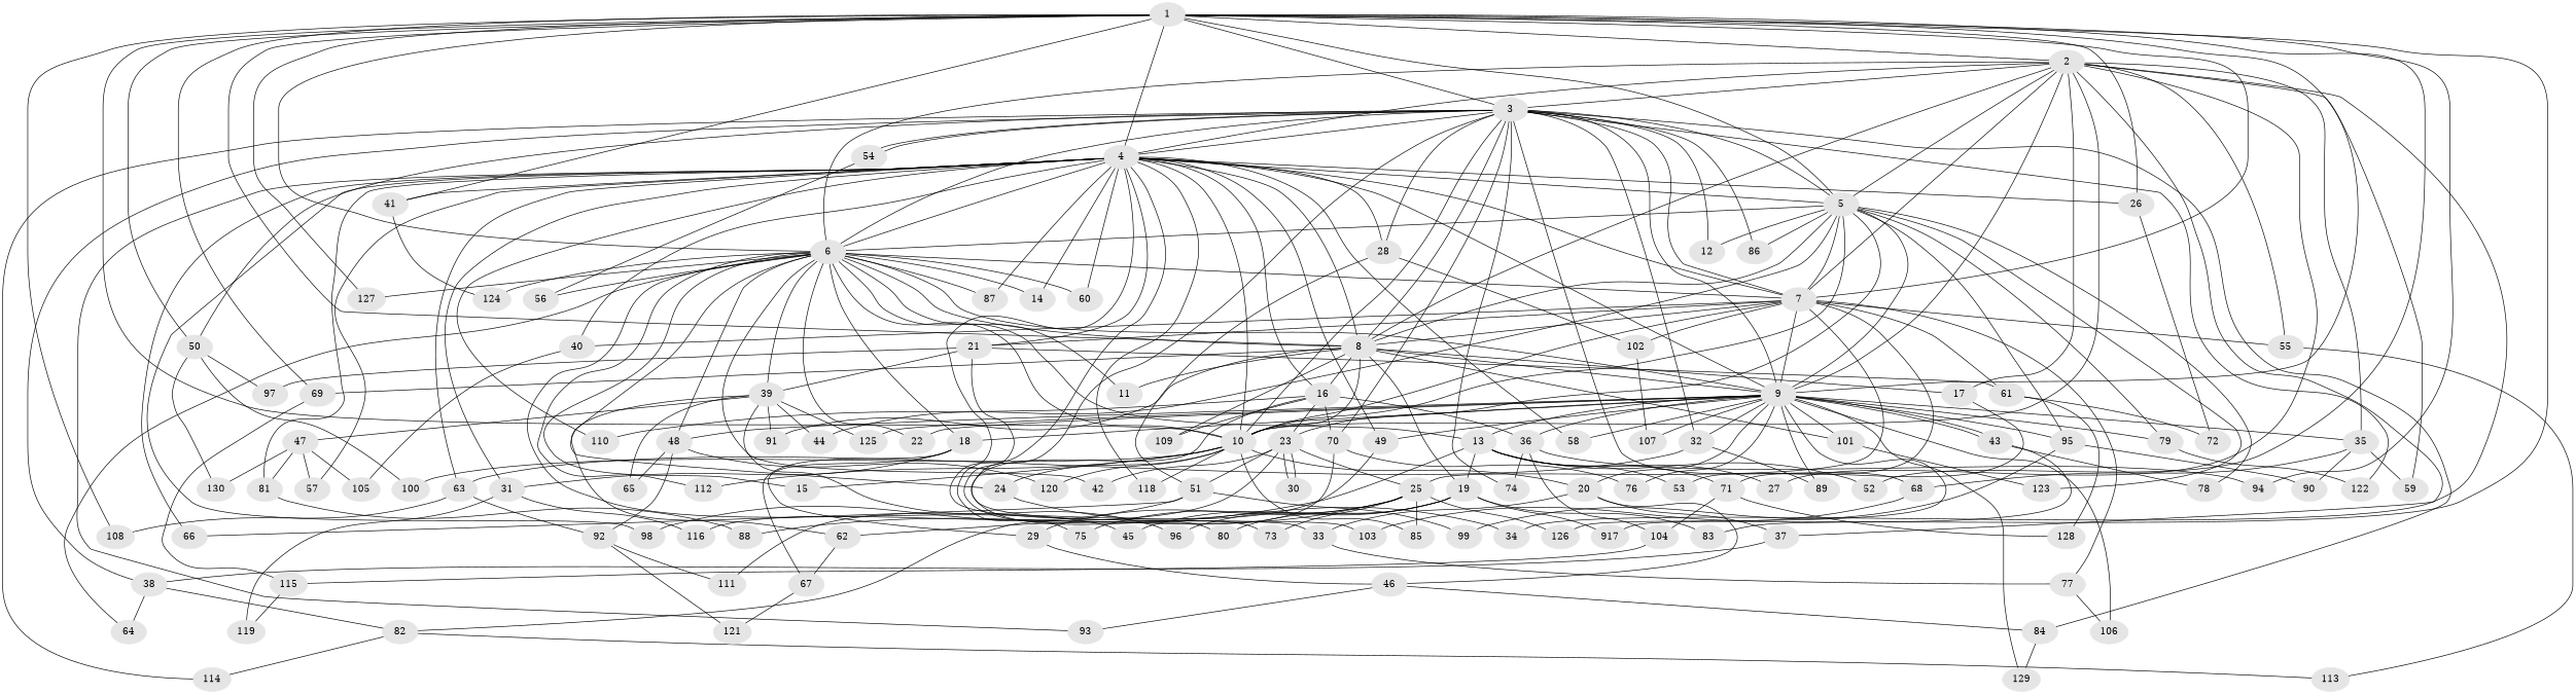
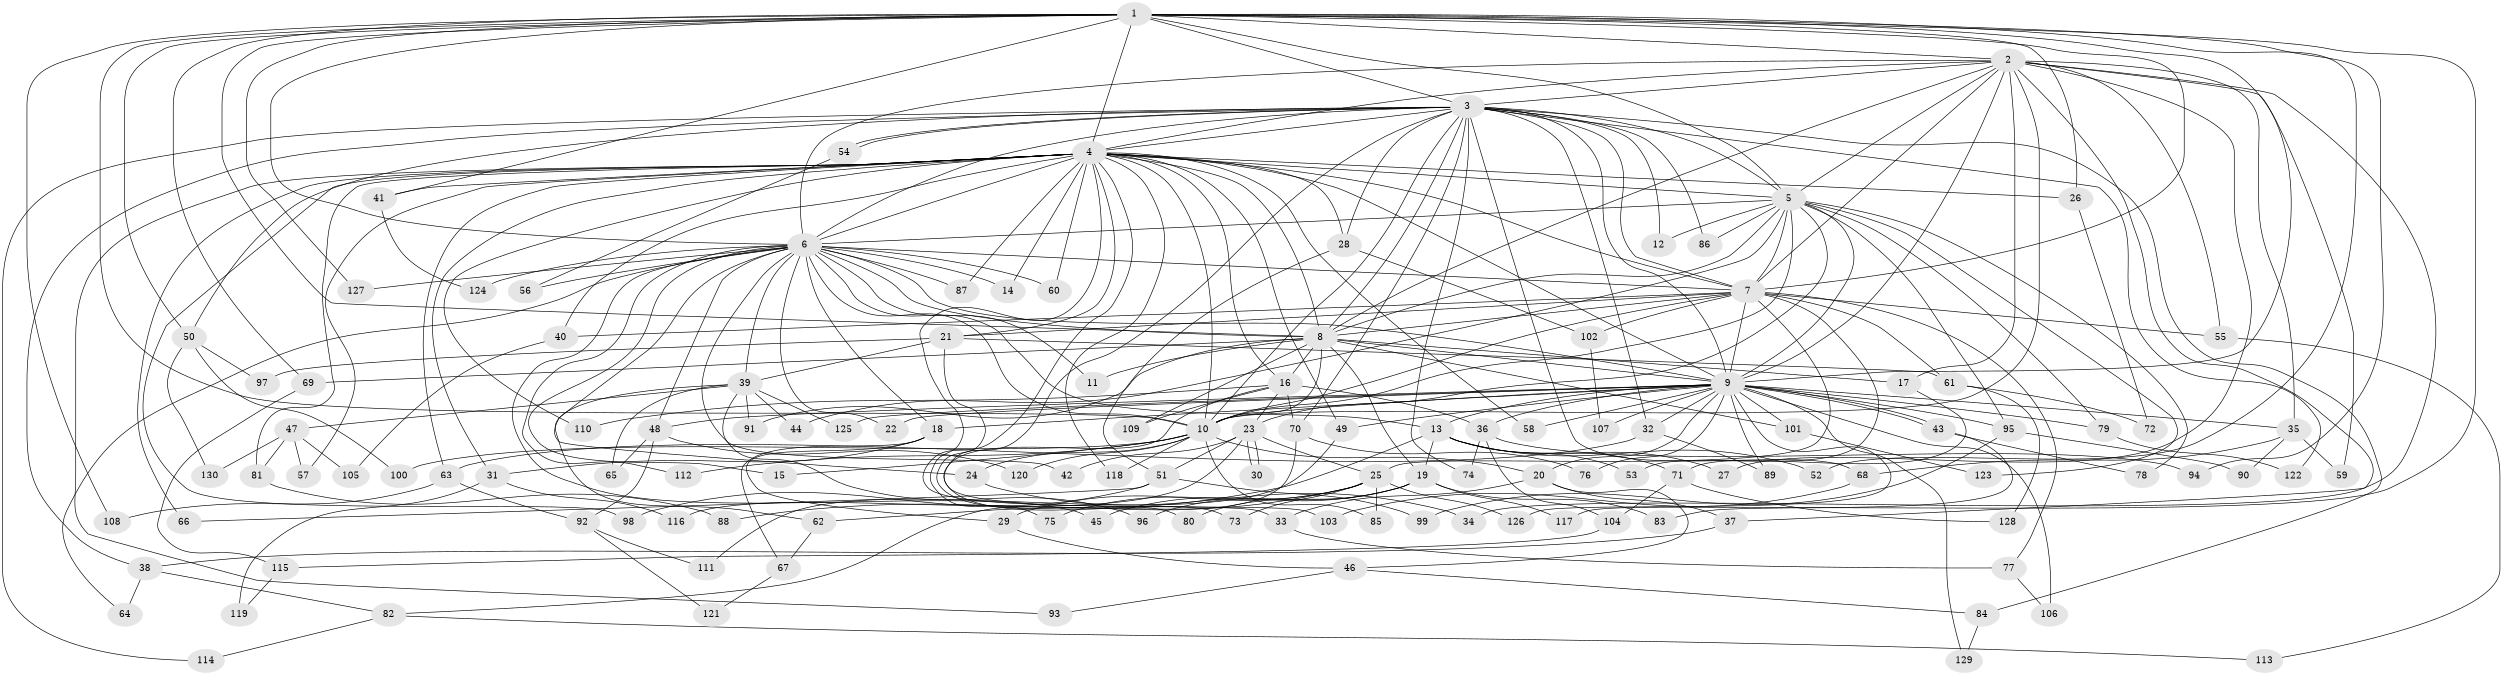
  graph {
    node [color=gray90 style=filled]
    1
    2
    3
    4
    5
    6
    7
    8
    9
    10
    26
    41
    50
    52
    69
    83
    94
    108
    127
    17
    27
    34
    35
    37
    55
    59
    12
    28
    32
    38
    54
    68
    70
    74
    84
    86
    103
    114
    122
    14
    16
    21
    31
    33
    40
    49
    57
    58
    60
    63
    66
    75
    81
    87
    93
    98
    110
    118
    23
    44
    78
    79
    95
    123
    11
    13
    15
    18
    22
    24
    39
    42
    45
    48
    56
    64
    112
    124
    25
    53
    61
    77
    102
    19
    91
    101
    109
    20
    36
    43
    76
    89
    106
    107
    125
    126
    129
    85
    100
    120
    72
    97
    130
    115
    71
    90
    113
    51
    82
    73
    80
    116
    119
    105
    111
    92
    88
    30
    99
    29
    67
    96
    62
    47
    65
    128
-   117 [label=917]
+   117
    46
    104
    121
    1 -- 2
    1 -- 3
    1 -- 4
    1 -- 5
    1 -- 6
    1 -- 7
    1 -- 8
    1 -- 9
    1 -- 10
    1 -- 26
    1 -- 41
    1 -- 50
    1 -- 52
    1 -- 69
    1 -- 83
    1 -- 94
    1 -- 108
    1 -- 127
    2 -- 3
    2 -- 4
    2 -- 5
    2 -- 6
    2 -- 7
    2 -- 8
    2 -- 9
    2 -- 10
    2 -- 17
    2 -- 27
    2 -- 34
    2 -- 35
    2 -- 37
    2 -- 55
    2 -- 59
    3 -- 4
    3 -- 5
    3 -- 6
    3 -- 7
    3 -- 8
    3 -- 9
    3 -- 10
    3 -- 50
    3 -- 12
    3 -- 28
    3 -- 32
    3 -- 38
    3 -- 54
    3 -- 54
    3 -- 68
    3 -- 70
    3 -- 74
    3 -- 84
    3 -- 86
    3 -- 103
    3 -- 114
    3 -- 122
    4 -- 5
    4 -- 6
    4 -- 7
    4 -- 8
    4 -- 9
    4 -- 10
    4 -- 26
    4 -- 41
    4 -- 28
    4 -- 14
    4 -- 16
    4 -- 21
    4 -- 31
    4 -- 33
    4 -- 40
    4 -- 49
    4 -- 57
    4 -- 58
    4 -- 60
    4 -- 63
    4 -- 66
    4 -- 75
    4 -- 81
    4 -- 87
    4 -- 93
    4 -- 98
    4 -- 110
    4 -- 118
    5 -- 6
    5 -- 7
    5 -- 8
    5 -- 9
    5 -- 10
    5 -- 12
    5 -- 86
    5 -- 23
    5 -- 44
    5 -- 78
    5 -- 79
    5 -- 95
    5 -- 123
    6 -- 7
    6 -- 8
    6 -- 9
    6 -- 10
    6 -- 127
    6 -- 14
    6 -- 60
    6 -- 87
    6 -- 11
    6 -- 13
    6 -- 15
    6 -- 18
    6 -- 22
    6 -- 24
    6 -- 39
    6 -- 42
    6 -- 45
    6 -- 48
    6 -- 56
    6 -- 64
    6 -- 112
    6 -- 124
    7 -- 8
    7 -- 9
    7 -- 10
    7 -- 55
    7 -- 21
    7 -- 40
    7 -- 25
    7 -- 53
    7 -- 61
    7 -- 77
    7 -- 102
    8 -- 9
    8 -- 10
    8 -- 69
    8 -- 17
    8 -- 16
    8 -- 11
    8 -- 19
    8 -- 91
    8 -- 101
    8 -- 109
    9 -- 10
    9 -- 35
    9 -- 32
    9 -- 49
    9 -- 58
    9 -- 79
    9 -- 95
    9 -- 13
    9 -- 18
    9 -- 22
    9 -- 48
    9 -- 101
    9 -- 20
    9 -- 36
    9 -- 43
    9 -- 43
    9 -- 76
    9 -- 89
    9 -- 106
    9 -- 107
    9 -- 125
    9 -- 126
    9 -- 129
    10 -- 118
    10 -- 15
    10 -- 24
    10 -- 112
    10 -- 20
    10 -- 85
    10 -- 100
    10 -- 120
    26 -- 72
    41 -- 124
    50 -- 100
    50 -- 97
    50 -- 130
    69 -- 115
    17 -- 71
    35 -- 59
    35 -- 68
    35 -- 90
    37 -- 38
    55 -- 113
    28 -- 102
    28 -- 51
    32 -- 63
    32 -- 89
    38 -- 64
    38 -- 82
    54 -- 56
    68 -- 103
    70 -- 76
    70 -- 82
    84 -- 129
    16 -- 70
    16 -- 110
    16 -- 23
    16 -- 109
    16 -- 36
    16 -- 73
    21 -- 39
    21 -- 61
    21 -- 97
    21 -- 80
    31 -- 116
    31 -- 119
    33 -- 77
    40 -- 105
    49 -- 111
    63 -- 108
    63 -- 92
    81 -- 88
    23 -- 42
    23 -- 25
    23 -- 51
    23 -- 116
    23 -- 30
    23 -- 30
    79 -- 122
    95 -- 90
    95 -- 99
    13 -- 52
    13 -- 27
    13 -- 53
    13 -- 19
    13 -- 71
    13 -- 88
    18 -- 31
    18 -- 29
    18 -- 67
    24 -- 34
    39 -- 44
    39 -- 91
    39 -- 125
    39 -- 96
    39 -- 62
    39 -- 47
    39 -- 65
    48 -- 120
    48 -- 92
    48 -- 65
    25 -- 75
    25 -- 126
    25 -- 85
    25 -- 73
    25 -- 29
    25 -- 62
    61 -- 72
    61 -- 128
    77 -- 106
    102 -- 107
    19 -- 83
    19 -- 45
    19 -- 80
    19 -- 96
    19 -- 117
    101 -- 123
    20 -- 37
    20 -- 33
    20 -- 46
    36 -- 94
    36 -- 74
    36 -- 104
    43 -- 78
    43 -- 117
    115 -- 119
    71 -- 128
    71 -- 104
    51 -- 66
    51 -- 98
    51 -- 99
    82 -- 114
    82 -- 113
    92 -- 111
    92 -- 121
    29 -- 46
    67 -- 121
    62 -- 67
    47 -- 57
    47 -- 81
    47 -- 130
    47 -- 105
    46 -- 84
    46 -- 93
    104 -- 115
  }
